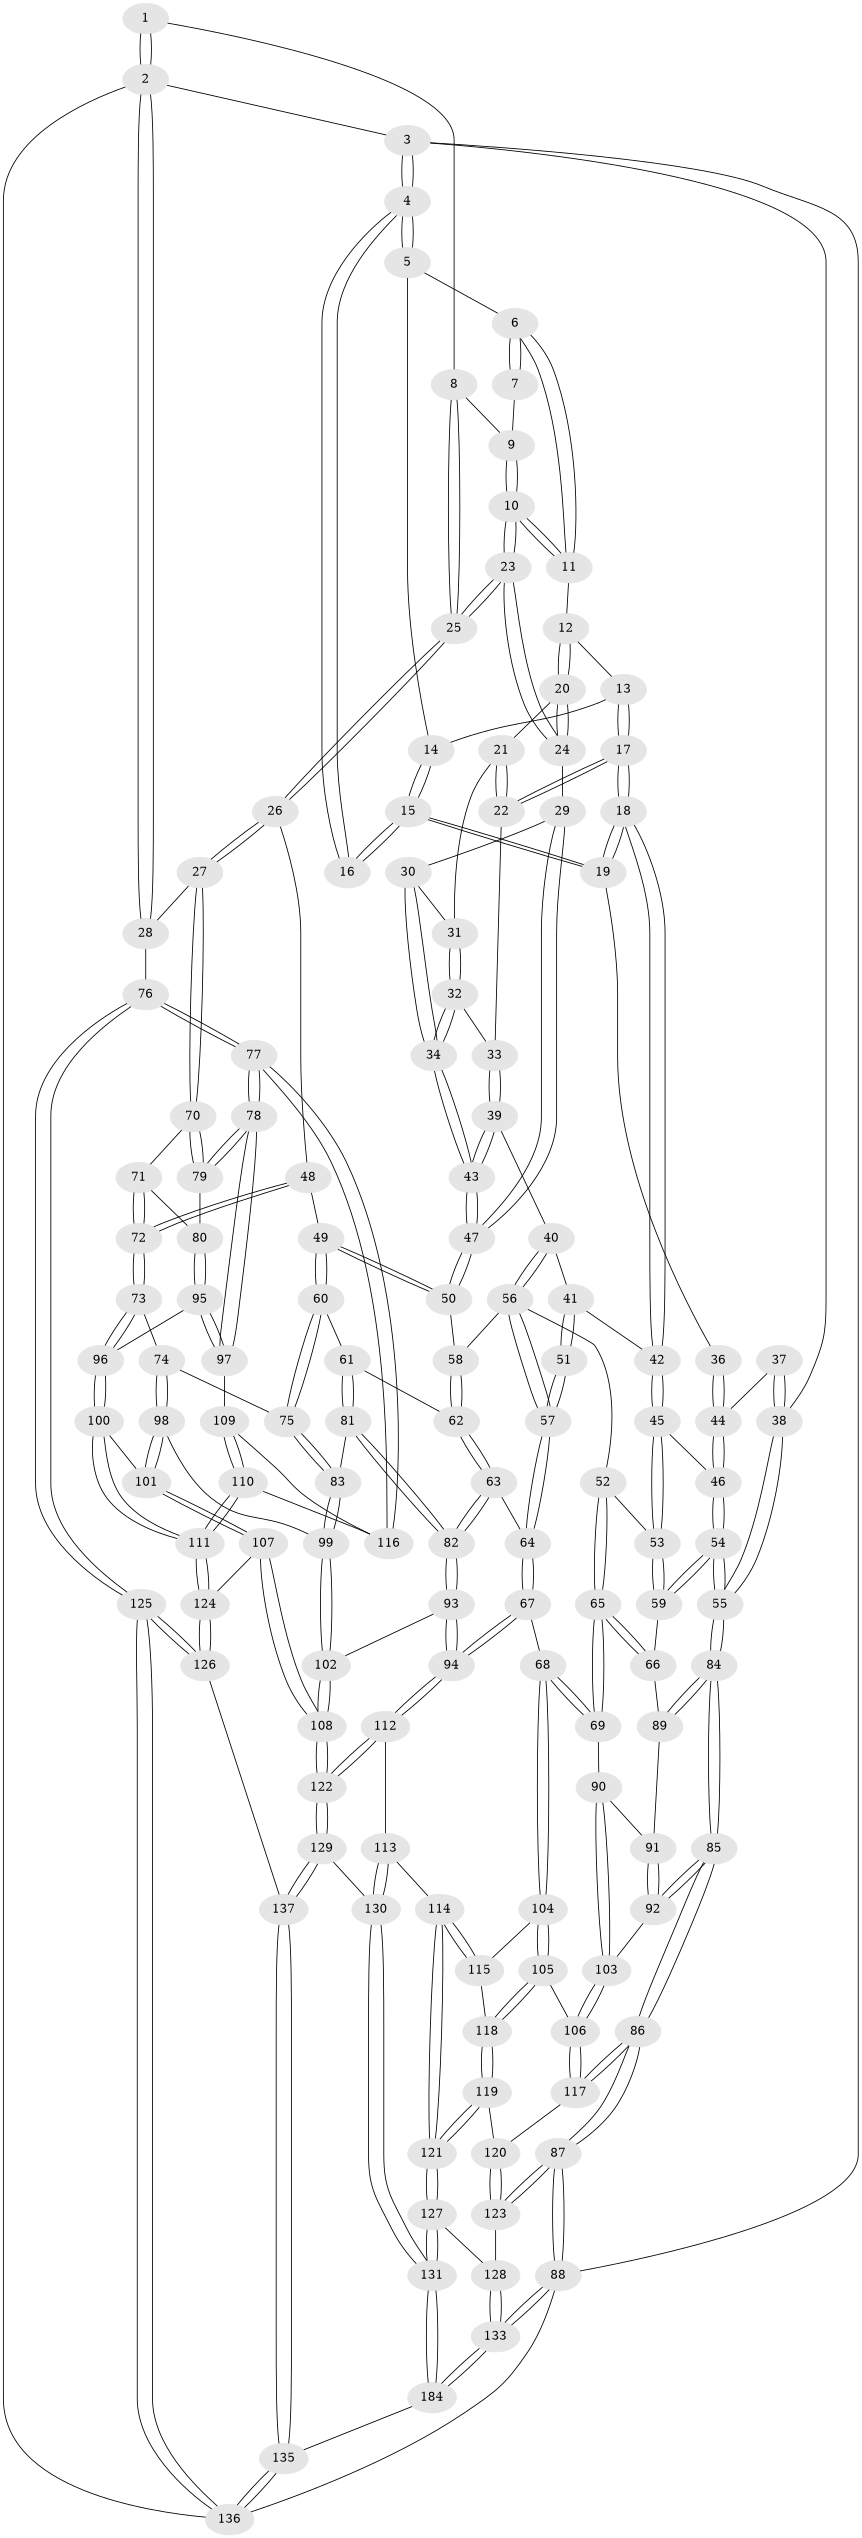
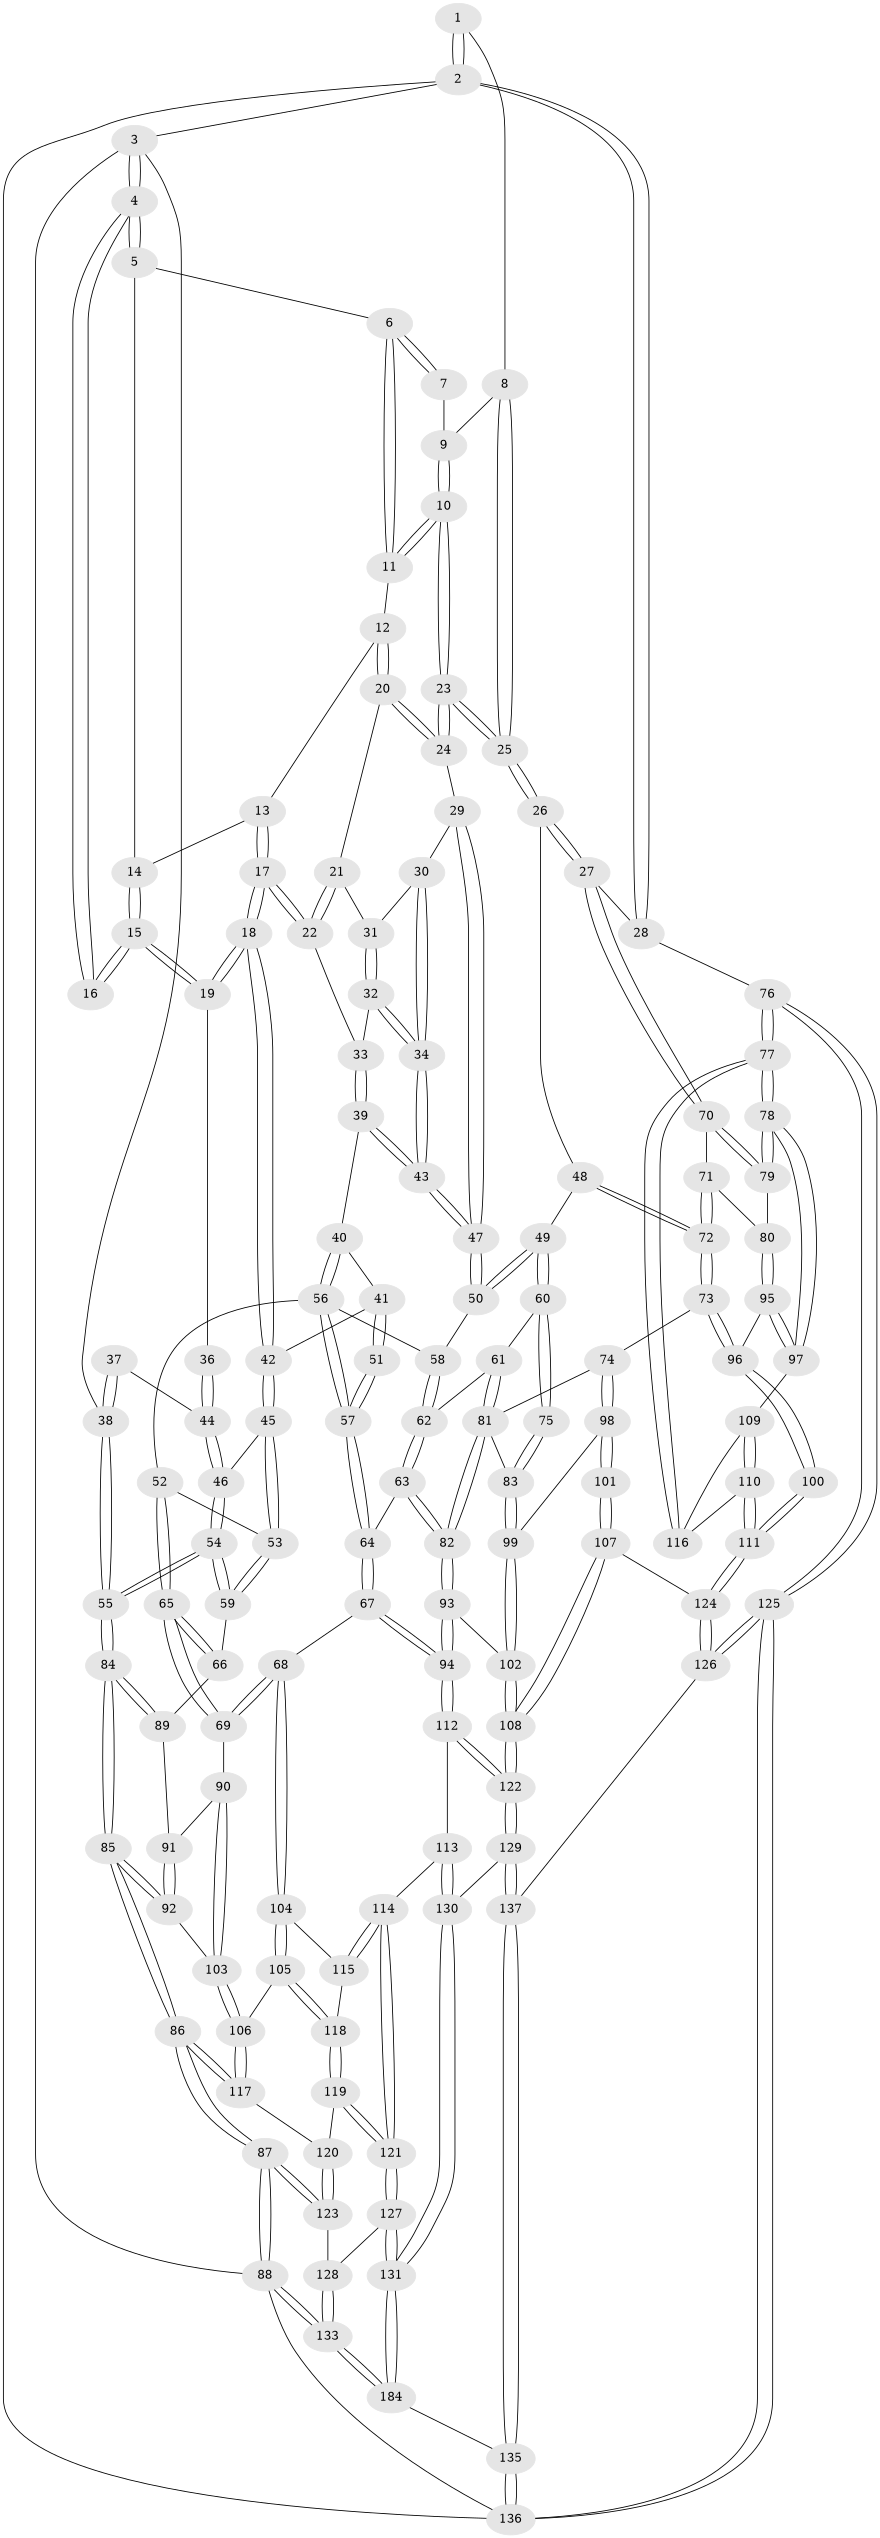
  graph {
    node [color=gray90 style=filled]
    1
    2
    8
    3
    28
    136
    9
    25
    4
    38
    88
    76
    5
    16
    55
    133
    6
    14
    7
    11
    15
    12
    10
    26
    23
    24
    13
    20
    17
    21
    18
    22
    19
    36
    42
    33
    45
    44
    31
    29
    32
    39
    30
    47
    27
    48
    70
    49
    72
    71
    79
    77
    125
    34
    50
    43
    40
    37
    46
    84
    41
    56
    51
    58
    52
    57
    53
    54
    59
    60
    73
    61
    75
    62
    65
    64
    66
    69
    89
    85
    67
    63
    81
    83
    82
    93
    68
    94
    90
    91
    104
    112
    105
    115
    103
    80
    95
    74
    96
    98
    100
    99
    101
    78
    116
    126
    97
    109
    102
    86
    92
    87
    117
    123
    120
    128
    n117 [label=184]
    106
    108
    122
    113
    111
    110
    107
    124
    118
    119
    129
    114
    130
    121
    131
    127
    n134 [label=137]
    135
    1 -- 2
    1 -- 2
    1 -- 8
    2 -- 3
    2 -- 28
    2 -- 28
    2 -- 136
    8 -- 9
    8 -- 25
    8 -- 25
    3 -- 4
    3 -- 4
    3 -- 38
    3 -- 88
    28 -- 76
    9 -- 10
    9 -- 10
    25 -- 26
    25 -- 26
    4 -- 5
    4 -- 5
    4 -- 16
    4 -- 16
    38 -- 55
    38 -- 55
    88 -- 136
    88 -- 133
    88 -- 133
    76 -- 77
    76 -- 77
    76 -- 125
    76 -- 125
    5 -- 6
    5 -- 14
    55 -- 84
    55 -- 84
    133 -- n117
    133 -- n117
    6 -- 7
    6 -- 7
    6 -- 11
    6 -- 11
    14 -- 15
    14 -- 15
    7 -- 9
    11 -- 12
    15 -- 16
    15 -- 16
    15 -- 19
    15 -- 19
    12 -- 13
    12 -- 20
    12 -- 20
    10 -- 11
    10 -- 11
    10 -- 23
    10 -- 23
    26 -- 27
    26 -- 27
    26 -- 48
    23 -- 25
    23 -- 25
    23 -- 24
    23 -- 24
    24 -- 29
    13 -- 14
    13 -- 17
    13 -- 17
    20 -- 24
    20 -- 24
    20 -- 21
    17 -- 18
    17 -- 18
    17 -- 22
    17 -- 22
    21 -- 22
    21 -- 22
    21 -- 31
    18 -- 19
    18 -- 19
    18 -- 42
    18 -- 42
    22 -- 33
    19 -- 36
    36 -- 44
    36 -- 44
    42 -- 45
    42 -- 45
    33 -- 39
    33 -- 39
    45 -- 46
    45 -- 53
    45 -- 53
    44 -- 46
    44 -- 46
    31 -- 32
    31 -- 32
    29 -- 30
    29 -- 47
    29 -- 47
    32 -- 33
    32 -- 34
    32 -- 34
    39 -- 43
    39 -- 43
    39 -- 40
    30 -- 31
    30 -- 34
    30 -- 34
    47 -- 50
    47 -- 50
    27 -- 28
    27 -- 70
    27 -- 70
    48 -- 49
    48 -- 72
    48 -- 72
    70 -- 71
    70 -- 79
    70 -- 79
    49 -- 50
    49 -- 50
    49 -- 60
    49 -- 60
    72 -- 73
    72 -- 73
    71 -- 72
    71 -- 72
    71 -- 80
    79 -- 80
    77 -- 78
    77 -- 78
    77 -- 116
    77 -- 116
    125 -- 136
    125 -- 136
    125 -- 126
    125 -- 126
    34 -- 43
    34 -- 43
    50 -- 58
    43 -- 47
    43 -- 47
    40 -- 41
    40 -- 56
    40 -- 56
    37 -- 38
    37 -- 38
    37 -- 44
    46 -- 54
    46 -- 54
    84 -- 89
    84 -- 89
    84 -- 85
    84 -- 85
    41 -- 42
    41 -- 51
    41 -- 51
    56 -- 58
    56 -- 52
    56 -- 57
    56 -- 57
    51 -- 57
    51 -- 57
    58 -- 62
    58 -- 62
    52 -- 53
    52 -- 65
    52 -- 65
    57 -- 64
    57 -- 64
    53 -- 59
    53 -- 59
    54 -- 55
    54 -- 55
    54 -- 59
    54 -- 59
    59 -- 66
    60 -- 61
    60 -- 75
    60 -- 75
    73 -- 74
    73 -- 96
    73 -- 96
    61 -- 62
    61 -- 81
    61 -- 81
    75 -- 83
    75 -- 83
    62 -- 63
    62 -- 63
    65 -- 66
    65 -- 66
    65 -- 69
    65 -- 69
    64 -- 67
    64 -- 67
    66 -- 89
    69 -- 90
    89 -- 91
    85 -- 86
    85 -- 86
    85 -- 92
    85 -- 92
    67 -- 68
    67 -- 94
    67 -- 94
    63 -- 64
    63 -- 82
    63 -- 82
    81 -- 83
    81 -- 82
    81 -- 82
    83 -- 99
    83 -- 99
    82 -- 93
    82 -- 93
    93 -- 94
    93 -- 94
    93 -- 102
    68 -- 69
    68 -- 69
    68 -- 104
    68 -- 104
    94 -- 112
    94 -- 112
    90 -- 91
    90 -- 103
    90 -- 103
    91 -- 92
    91 -- 92
    104 -- 105
    104 -- 105
    104 -- 115
    112 -- 122
    112 -- 122
    112 -- 113
    105 -- 106
    105 -- 118
    105 -- 118
    115 -- 118
    103 -- 106
    103 -- 106
    80 -- 95
    80 -- 95
    95 -- 96
    95 -- 97
    95 -- 97
-   74 -- 75
+   74 -- 81
    74 -- 98
    74 -- 98
    96 -- 100
    96 -- 100
    98 -- 99
    98 -- 101
    98 -- 101
-   100 -- 101
    100 -- 111
    100 -- 111
    99 -- 102
    99 -- 102
    101 -- 107
    101 -- 107
    78 -- 79
    78 -- 79
    78 -- 97
    78 -- 97
    126 -- n134
    97 -- 109
    109 -- 116
    109 -- 110
    109 -- 110
    102 -- 108
    102 -- 108
    86 -- 87
    86 -- 87
    86 -- 117
    86 -- 117
    92 -- 103
    87 -- 88
    87 -- 88
    87 -- 123
    87 -- 123
    117 -- 120
    123 -- 128
    120 -- 123
    120 -- 123
    128 -- 133
    128 -- 133
    n117 -- 135
    106 -- 117
    106 -- 117
    108 -- 122
    108 -- 122
    122 -- 129
    122 -- 129
    113 -- 114
    113 -- 130
    113 -- 130
    111 -- 124
    111 -- 124
    110 -- 116
    110 -- 111
    110 -- 111
    107 -- 108
    107 -- 108
    107 -- 124
    124 -- 126
    124 -- 126
    118 -- 119
    118 -- 119
    119 -- 120
    119 -- 121
    119 -- 121
    129 -- 130
    129 -- n134
    129 -- n134
    114 -- 115
    114 -- 115
    114 -- 121
    114 -- 121
    130 -- 131
    130 -- 131
    121 -- 127
    121 -- 127
    131 -- n117
    131 -- n117
    127 -- 128
    127 -- 131
    127 -- 131
    n134 -- 135
    n134 -- 135
    135 -- 136
    135 -- 136
  }
